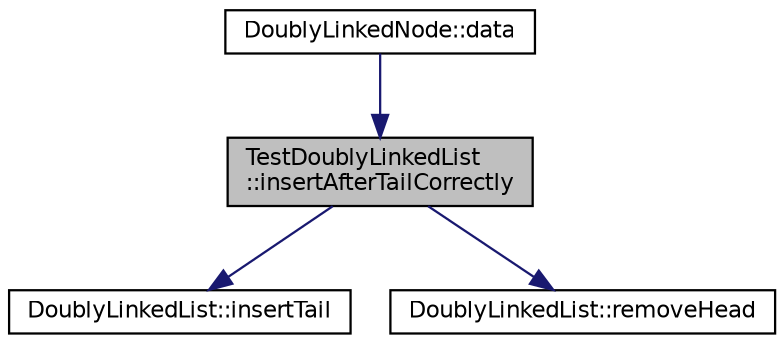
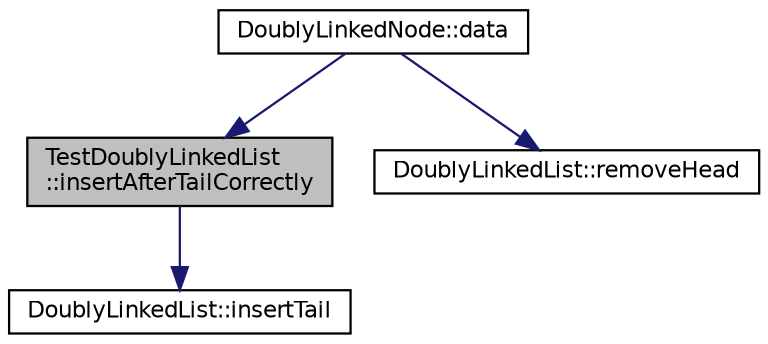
  digraph {
    rankdir=TB
    node [color=black fillcolor=white fontname=Helvetica fontsize=10 shape=record style=filled]
    edge [color=midnightblue fontname=Helvetica fontsize=10 labelfontname=Helvetica labelfontsize=10 style=solid]
    n1 [fillcolor=grey75 fontcolor=black height=0.2 label="TestDoublyLinkedList\l::insertAfterTailCorrectly" width=0.4]
    n2 [height=0.2 label="DoublyLinkedList::insertTail" width=0.4]
    n3 [height=0.2 label="DoublyLinkedList::removeHead" width=0.4]
    n4 [height=0.2 label="DoublyLinkedNode::data" width=0.4]
    n1 -> n2
-   n1 -> n3
+   n4 -> n3
    n4 -> n1
  }
